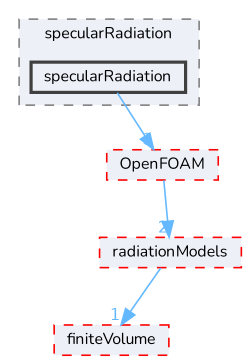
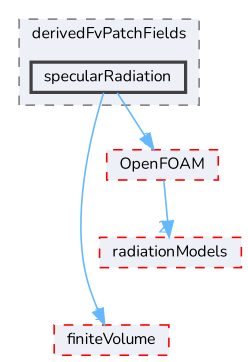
  digraph {
    compound=true
    fontname=Nunito
    node [color=red fillcolor="#edf0f7" fontname=Nunito fontsize=10 shape=box style="filled,dashed"]
    edge [color=steelblue1 fontcolor=steelblue1 fontname=Nunito fontsize=10 labeldistance=1.5 labelfontname=Helvetica labelfontsize=10]
    n1 [color=grey25 height=0.2 label=specularRadiation style="filled,bold" width=0.4]
    n2 [height=0.2 label=finiteVolume width=0.4]
    n3 [height=0.2 label=OpenFOAM width=0.4]
    n4 [height=0.2 label=radiationModels width=0.4]
    subgraph cluster_1 {
      bgcolor="#edf0f7"
      fontsize=10
-     label=specularRadiation
+     label=derivedFvPatchFields
      pencolor=grey50
      style="filled,dashed"
      n1
    }
-   n4 -> n2 [headlabel=1]
+   n1 -> n2 [headlabel=1]
    n1 -> n3 [headlabel=3]
    n3 -> n4 [headlabel=2]
  }
